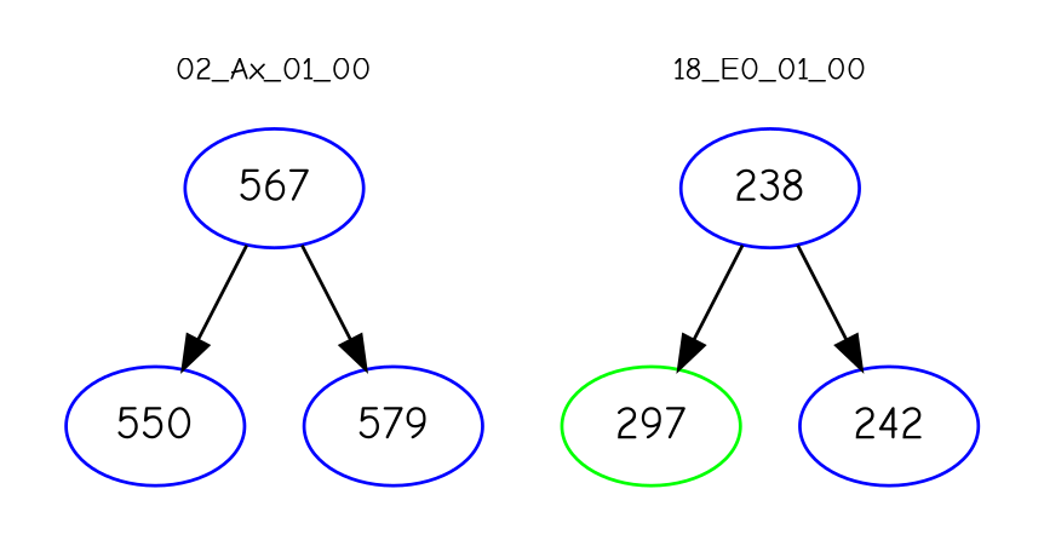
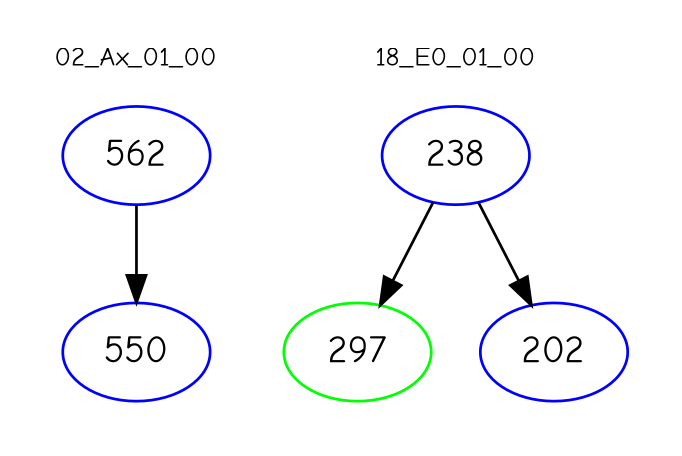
  digraph {
    fontname="Comic Neue"
    node [color=blue fontname="Comic Neue"]
    edge [color=black fontname="Comic Neue"]
-   n1 [label=567]
+   n1 [label=562]
    n2 [label=550]
-   n3 [label=579]
    n4 [label=238]
    n5 [color=green label=297]
-   n6 [label=242]
+   n6 [label=202]
    subgraph cluster_1 {
      color=white
      fontsize=10
      label="02_Ax_01_00"
      n1
      n2
-     n3
    }
    subgraph cluster_2 {
      color=white
      fontsize=10
      label="18_E0_01_00"
      n4
      n5
      n6
    }
    n1 -> n2
-   n1 -> n3
    n4 -> n5
    n4 -> n6
  }
